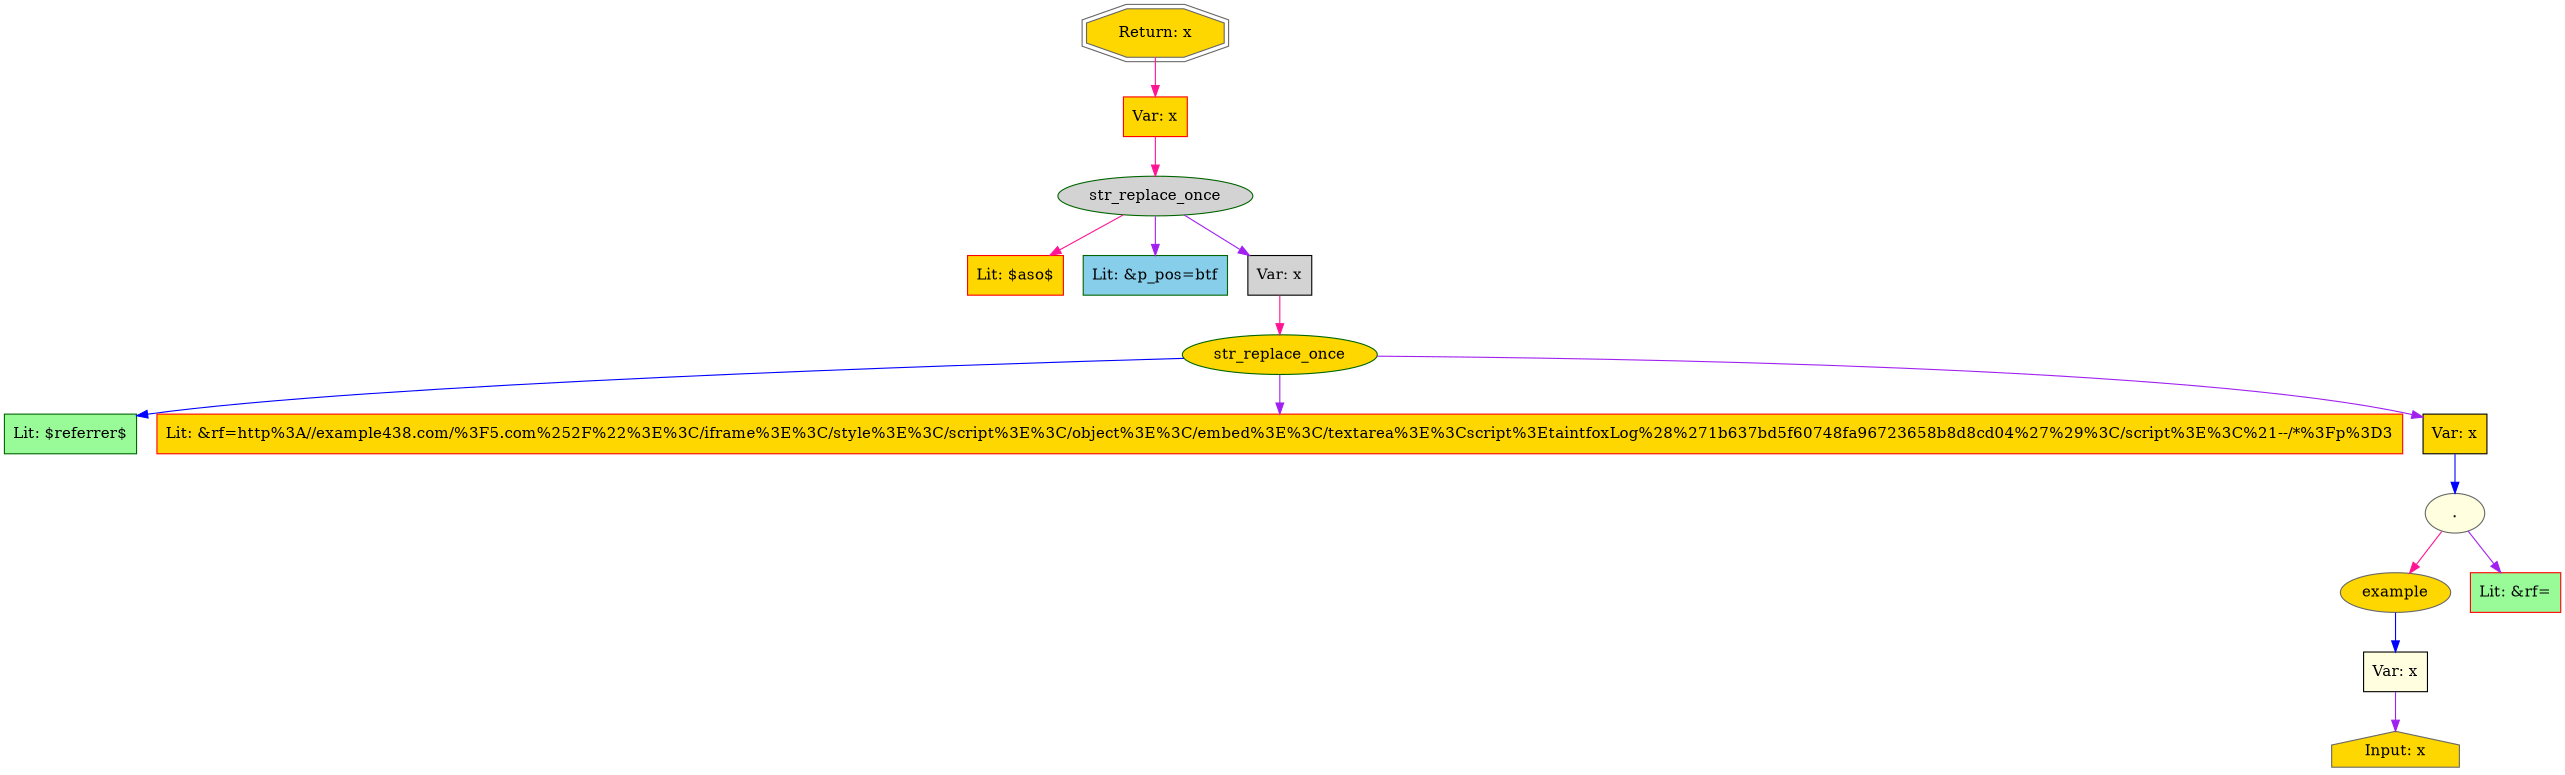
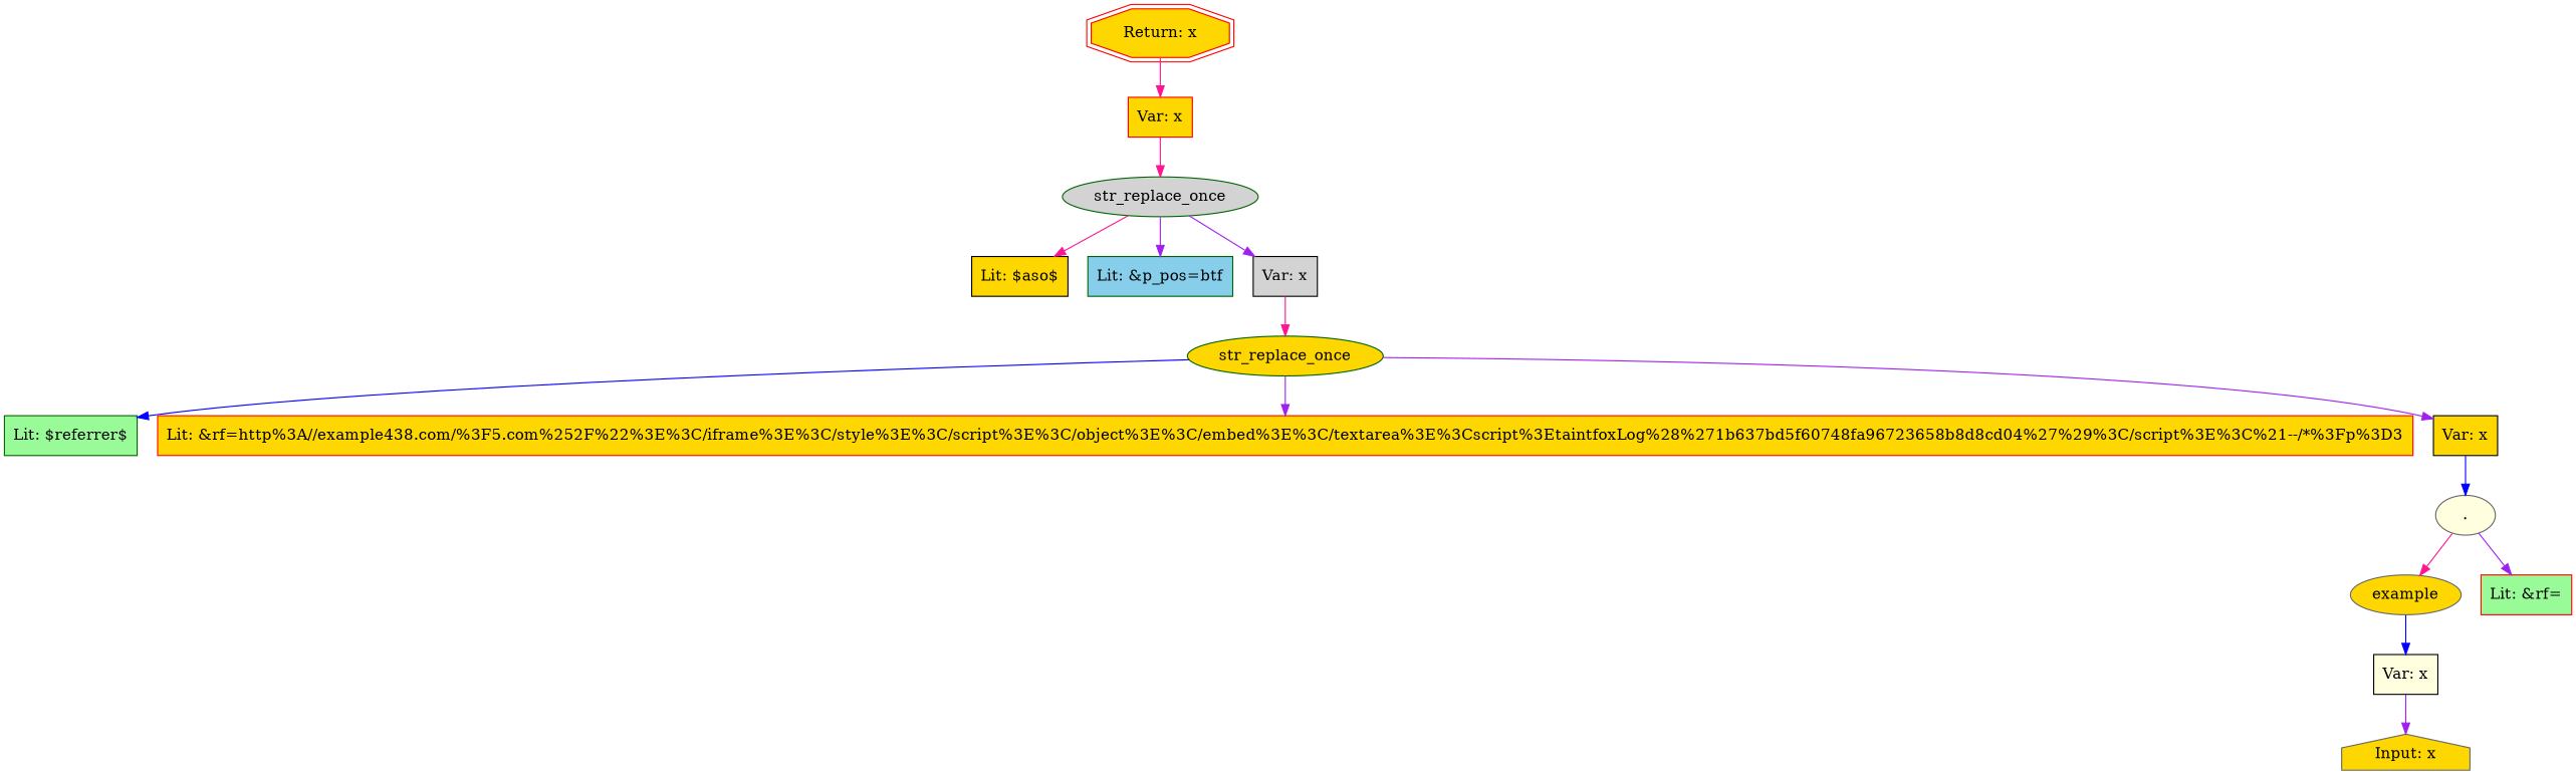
  digraph {
    node [color=red fillcolor=gold shape=box style=filled]
    edge [color=purple]
    n1 [color=gray40 label="Input: x" shape=house]
    n2 [color=gray40 label=example shape=ellipse]
    n3 [color=black fillcolor=lightyellow label="Var: x"]
    n4 [color=gray40 fillcolor=lightyellow label="." shape=ellipse]
    n5 [fillcolor=palegreen label="Lit: &rf="]
    n6 [color=darkgreen label=str_replace_once shape=ellipse]
    n7 [color=darkgreen fillcolor=palegreen label="Lit: $referrer$"]
    n8 [label="Lit: &rf=http%3A//example438.com/%3F5.com%252F%22%3E%3C/iframe%3E%3C/style%3E%3C/script%3E%3C/object%3E%3C/embed%3E%3C/textarea%3E%3Cscript%3EtaintfoxLog%28%271b637bd5f60748fa96723658b8d8cd04%27%29%3C/script%3E%3C%21--/*%3Fp%3D3"]
    n9 [color=black label="Var: x"]
    n10 [color=darkgreen fillcolor=lightgrey label=str_replace_once shape=ellipse]
-   n11 [label="Lit: $aso$"]
+   n11 [color=black label="Lit: $aso$"]
    n12 [color=darkgreen fillcolor=skyblue label="Lit: &p_pos=btf"]
    n13 [color=black fillcolor=lightgrey label="Var: x"]
    n14 [label="Var: x"]
-   n15 [color=gray40 label="Return: x" shape=doubleoctagon]
+   n15 [label="Return: x" shape=doubleoctagon]
    n2 -> n3 [color=blue]
    n3 -> n1
    n4 -> n2 [color=deeppink]
    n4 -> n5
    n6 -> n7 [color=blue]
    n6 -> n8
    n6 -> n9
    n9 -> n4 [color=blue]
    n10 -> n11 [color=deeppink]
    n10 -> n12
    n10 -> n13
    n13 -> n6 [color=deeppink]
    n14 -> n10 [color=deeppink]
    n15 -> n14 [color=deeppink]
  }
